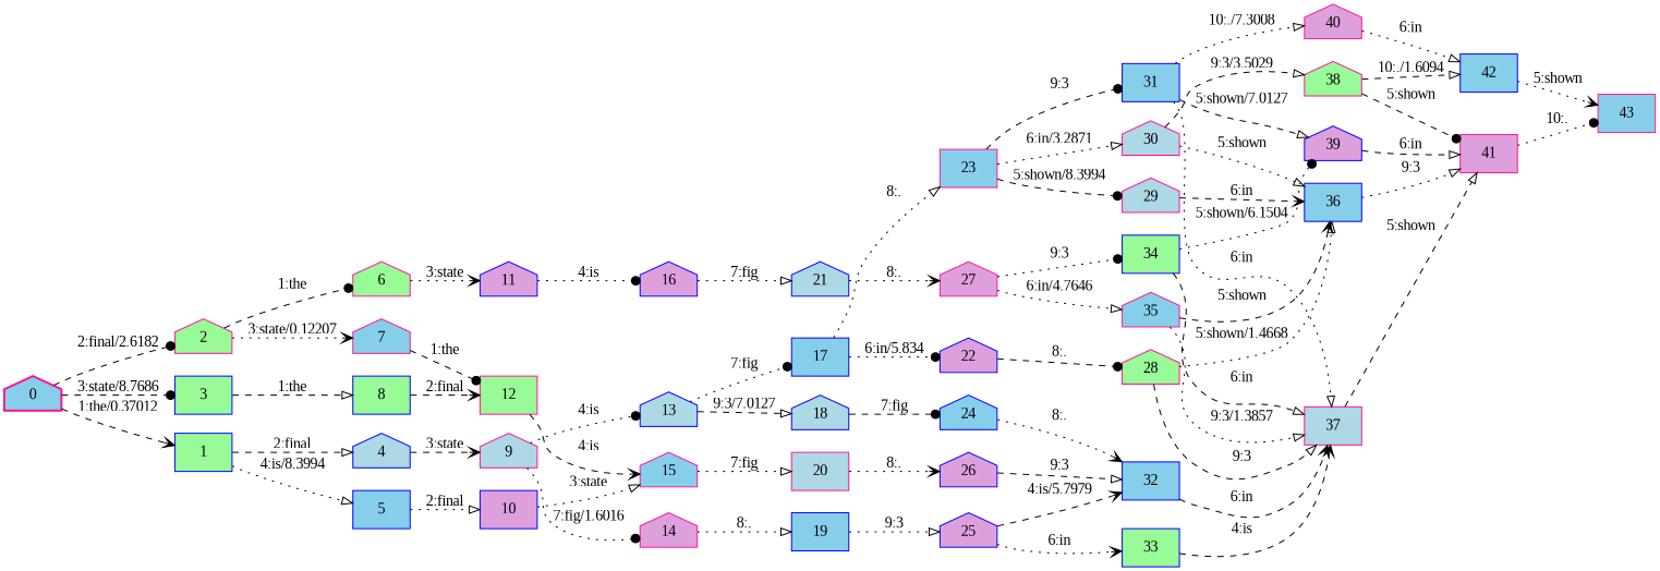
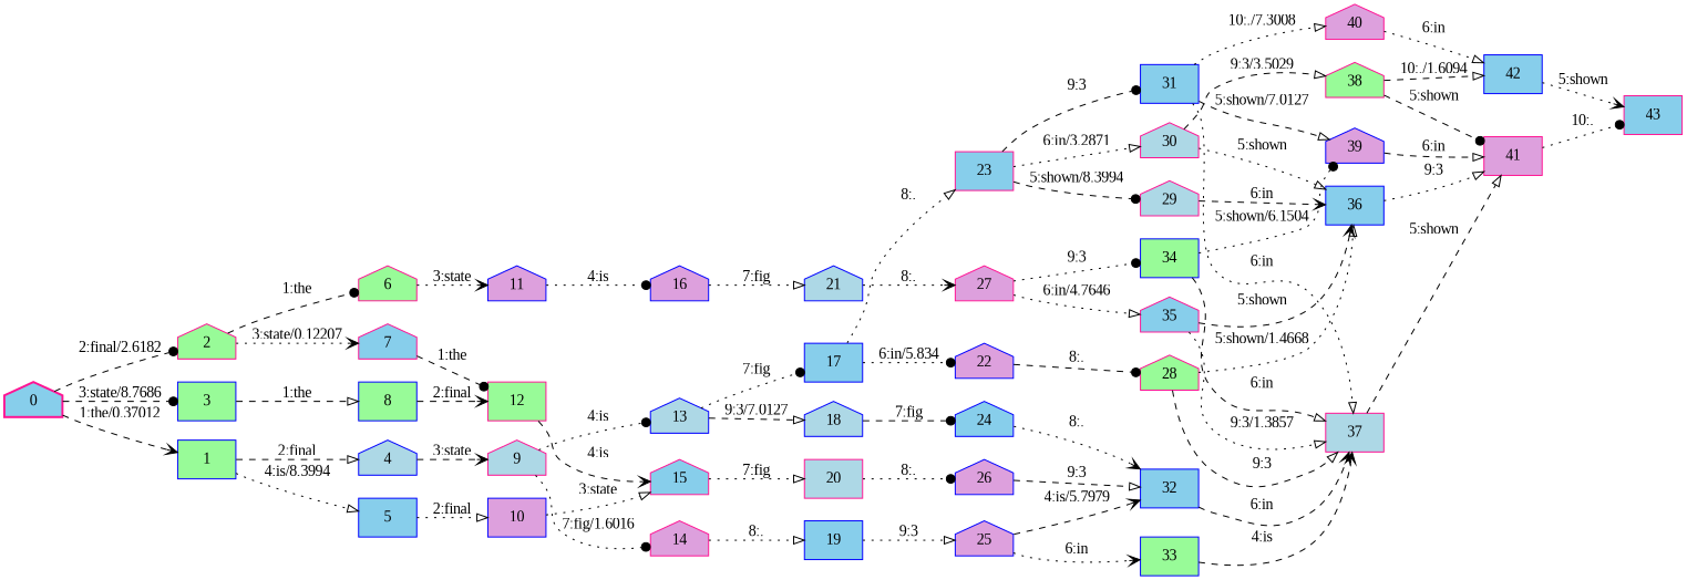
  digraph {
    fontname="Liberation Serif"
    nodesep=0.25
    rankdir=LR
    ranksep=0.4
    node [color=blue fillcolor=skyblue fontname="Liberation Serif" fontsize=14 shape=house style="solid,filled"]
    edge [arrowhead=onormal fontname="Liberation Serif" fontsize=14 style=dotted]
    n1 [color=deeppink label=0 style="bold,filled"]
    n2 [fillcolor=palegreen label=1 shape=box]
    n3 [color=deeppink fillcolor=palegreen label=2]
    n4 [fillcolor=palegreen label=3 shape=box]
    n5 [fillcolor=lightblue label=4]
    n6 [label=5 shape=box]
    n7 [color=deeppink fillcolor=palegreen label=6]
    n8 [color=deeppink label=7]
    n9 [fillcolor=palegreen label=8 shape=box]
    n10 [color=deeppink fillcolor=lightblue label=9]
    n11 [fillcolor=plum label=10 shape=box]
    n12 [fillcolor=plum label=11]
    n13 [color=deeppink fillcolor=palegreen label=12 shape=box]
    n14 [fillcolor=lightblue label=13]
    n15 [color=deeppink fillcolor=plum label=14]
    n16 [color=deeppink label=15]
    n17 [fillcolor=plum label=16]
    n18 [label=17 shape=box]
    n19 [fillcolor=lightblue label=18]
    n20 [label=19 shape=box]
    n21 [color=deeppink fillcolor=lightblue label=20 shape=box]
    n22 [fillcolor=lightblue label=21]
    n23 [fillcolor=plum label=22]
    n24 [color=deeppink label=23 shape=box]
    n25 [label=24]
    n26 [fillcolor=plum label=25]
    n27 [fillcolor=plum label=26]
    n28 [color=deeppink fillcolor=plum label=27]
    n29 [color=deeppink fillcolor=palegreen label=28]
    n30 [color=deeppink fillcolor=lightblue label=29]
    n31 [color=deeppink fillcolor=lightblue label=30]
    n32 [label=31 shape=box]
    n33 [label=32 shape=box]
    n34 [fillcolor=palegreen label=33 shape=box]
    n35 [color=deeppink label=35]
    n36 [fillcolor=palegreen label=34 shape=box]
    n37 [label=36 shape=box]
    n38 [color=deeppink fillcolor=lightblue label=37 shape=box]
    n39 [color=deeppink fillcolor=palegreen label=38]
    n40 [fillcolor=plum label=39]
    n41 [color=deeppink fillcolor=plum label=40]
    n42 [color=deeppink fillcolor=plum label=41 shape=box]
    n43 [label=42 shape=box]
    n44 [color=deeppink label=43 shape=box]
    n1 -> n2 [arrowhead=vee label="1:the/0.37012" style=dashed]
    n1 -> n3 [arrowhead=dot label="2:final/2.6182" style=dashed]
    n1 -> n4 [arrowhead=dot label="3:state/8.7686" style=dashed]
    n2 -> n5 [label="2:final" style=dashed]
    n2 -> n6 [label="4:is/8.3994"]
    n3 -> n7 [arrowhead=dot label="1:the" style=dashed]
    n3 -> n8 [arrowhead=vee label="3:state/0.12207"]
    n4 -> n9 [label="1:the" style=dashed]
    n5 -> n10 [arrowhead=vee label="3:state" style=dashed]
    n6 -> n11 [label="2:final"]
    n7 -> n12 [arrowhead=vee label="3:state"]
    n8 -> n13 [arrowhead=dot label="1:the" style=dashed]
    n9 -> n13 [arrowhead=vee label="2:final" style=dashed]
    n10 -> n14 [arrowhead=dot label="4:is"]
    n10 -> n15 [arrowhead=dot label="7:fig/1.6016"]
    n11 -> n16 [label="3:state"]
    n12 -> n17 [arrowhead=dot label="4:is"]
    n13 -> n16 [arrowhead=vee label="4:is" style=dashed]
    n14 -> n18 [arrowhead=dot label="7:fig"]
    n14 -> n19 [label="9:3/7.0127" style=dashed]
    n15 -> n20 [label="8:."]
    n16 -> n21 [label="7:fig"]
    n17 -> n22 [label="7:fig"]
    n18 -> n23 [arrowhead=dot label="6:in/5.834"]
    n18 -> n24 [label="8:."]
    n19 -> n25 [arrowhead=dot label="7:fig" style=dashed]
    n20 -> n26 [label="9:3"]
-   n21 -> n27 [arrowhead=vee label="8:."]
+   n21 -> n27 [arrowhead=dot label="8:."]
    n22 -> n28 [arrowhead=vee label="8:."]
    n23 -> n29 [arrowhead=dot label="8:." style=dashed]
    n24 -> n30 [arrowhead=dot label="5:shown/8.3994" style=dashed]
    n24 -> n31 [label="6:in/3.2871"]
    n24 -> n32 [arrowhead=dot label="9:3" style=dashed]
    n25 -> n33 [arrowhead=vee label="8:."]
    n26 -> n33 [arrowhead=vee label="4:is/5.7979" style=dashed]
    n26 -> n34 [arrowhead=vee label="6:in"]
    n27 -> n33 [label="9:3" style=dashed]
    n28 -> n35 [label="6:in/4.7646"]
    n28 -> n36 [arrowhead=dot label="9:3"]
    n29 -> n37 [label="5:shown/1.4668"]
    n29 -> n38 [label="9:3" style=dashed]
    n30 -> n37 [arrowhead=vee label="6:in" style=dashed]
    n31 -> n37 [label="5:shown"]
    n31 -> n39 [label="9:3/3.5029" style=dashed]
    n32 -> n38 [label="6:in"]
    n32 -> n40 [label="5:shown/7.0127" style=dashed]
    n32 -> n41 [label="10:./7.3008"]
    n33 -> n38 [arrowhead=vee label="6:in" style=dashed]
    n34 -> n38 [arrowhead=vee label="4:is" style=dashed]
    n35 -> n37 [arrowhead=vee label="5:shown" style=dashed]
    n35 -> n38 [label="9:3/1.3857"]
    n36 -> n38 [label="6:in" style=dashed]
    n36 -> n40 [arrowhead=dot label="5:shown/6.1504"]
    n37 -> n42 [label="9:3"]
    n38 -> n42 [label="5:shown" style=dashed]
    n39 -> n42 [arrowhead=dot label="5:shown" style=dashed]
    n39 -> n43 [label="10:./1.6094" style=dashed]
    n40 -> n42 [label="6:in" style=dashed]
    n41 -> n43 [label="6:in"]
    n42 -> n44 [arrowhead=dot label="10:."]
    n43 -> n44 [arrowhead=vee label="5:shown"]
  }
